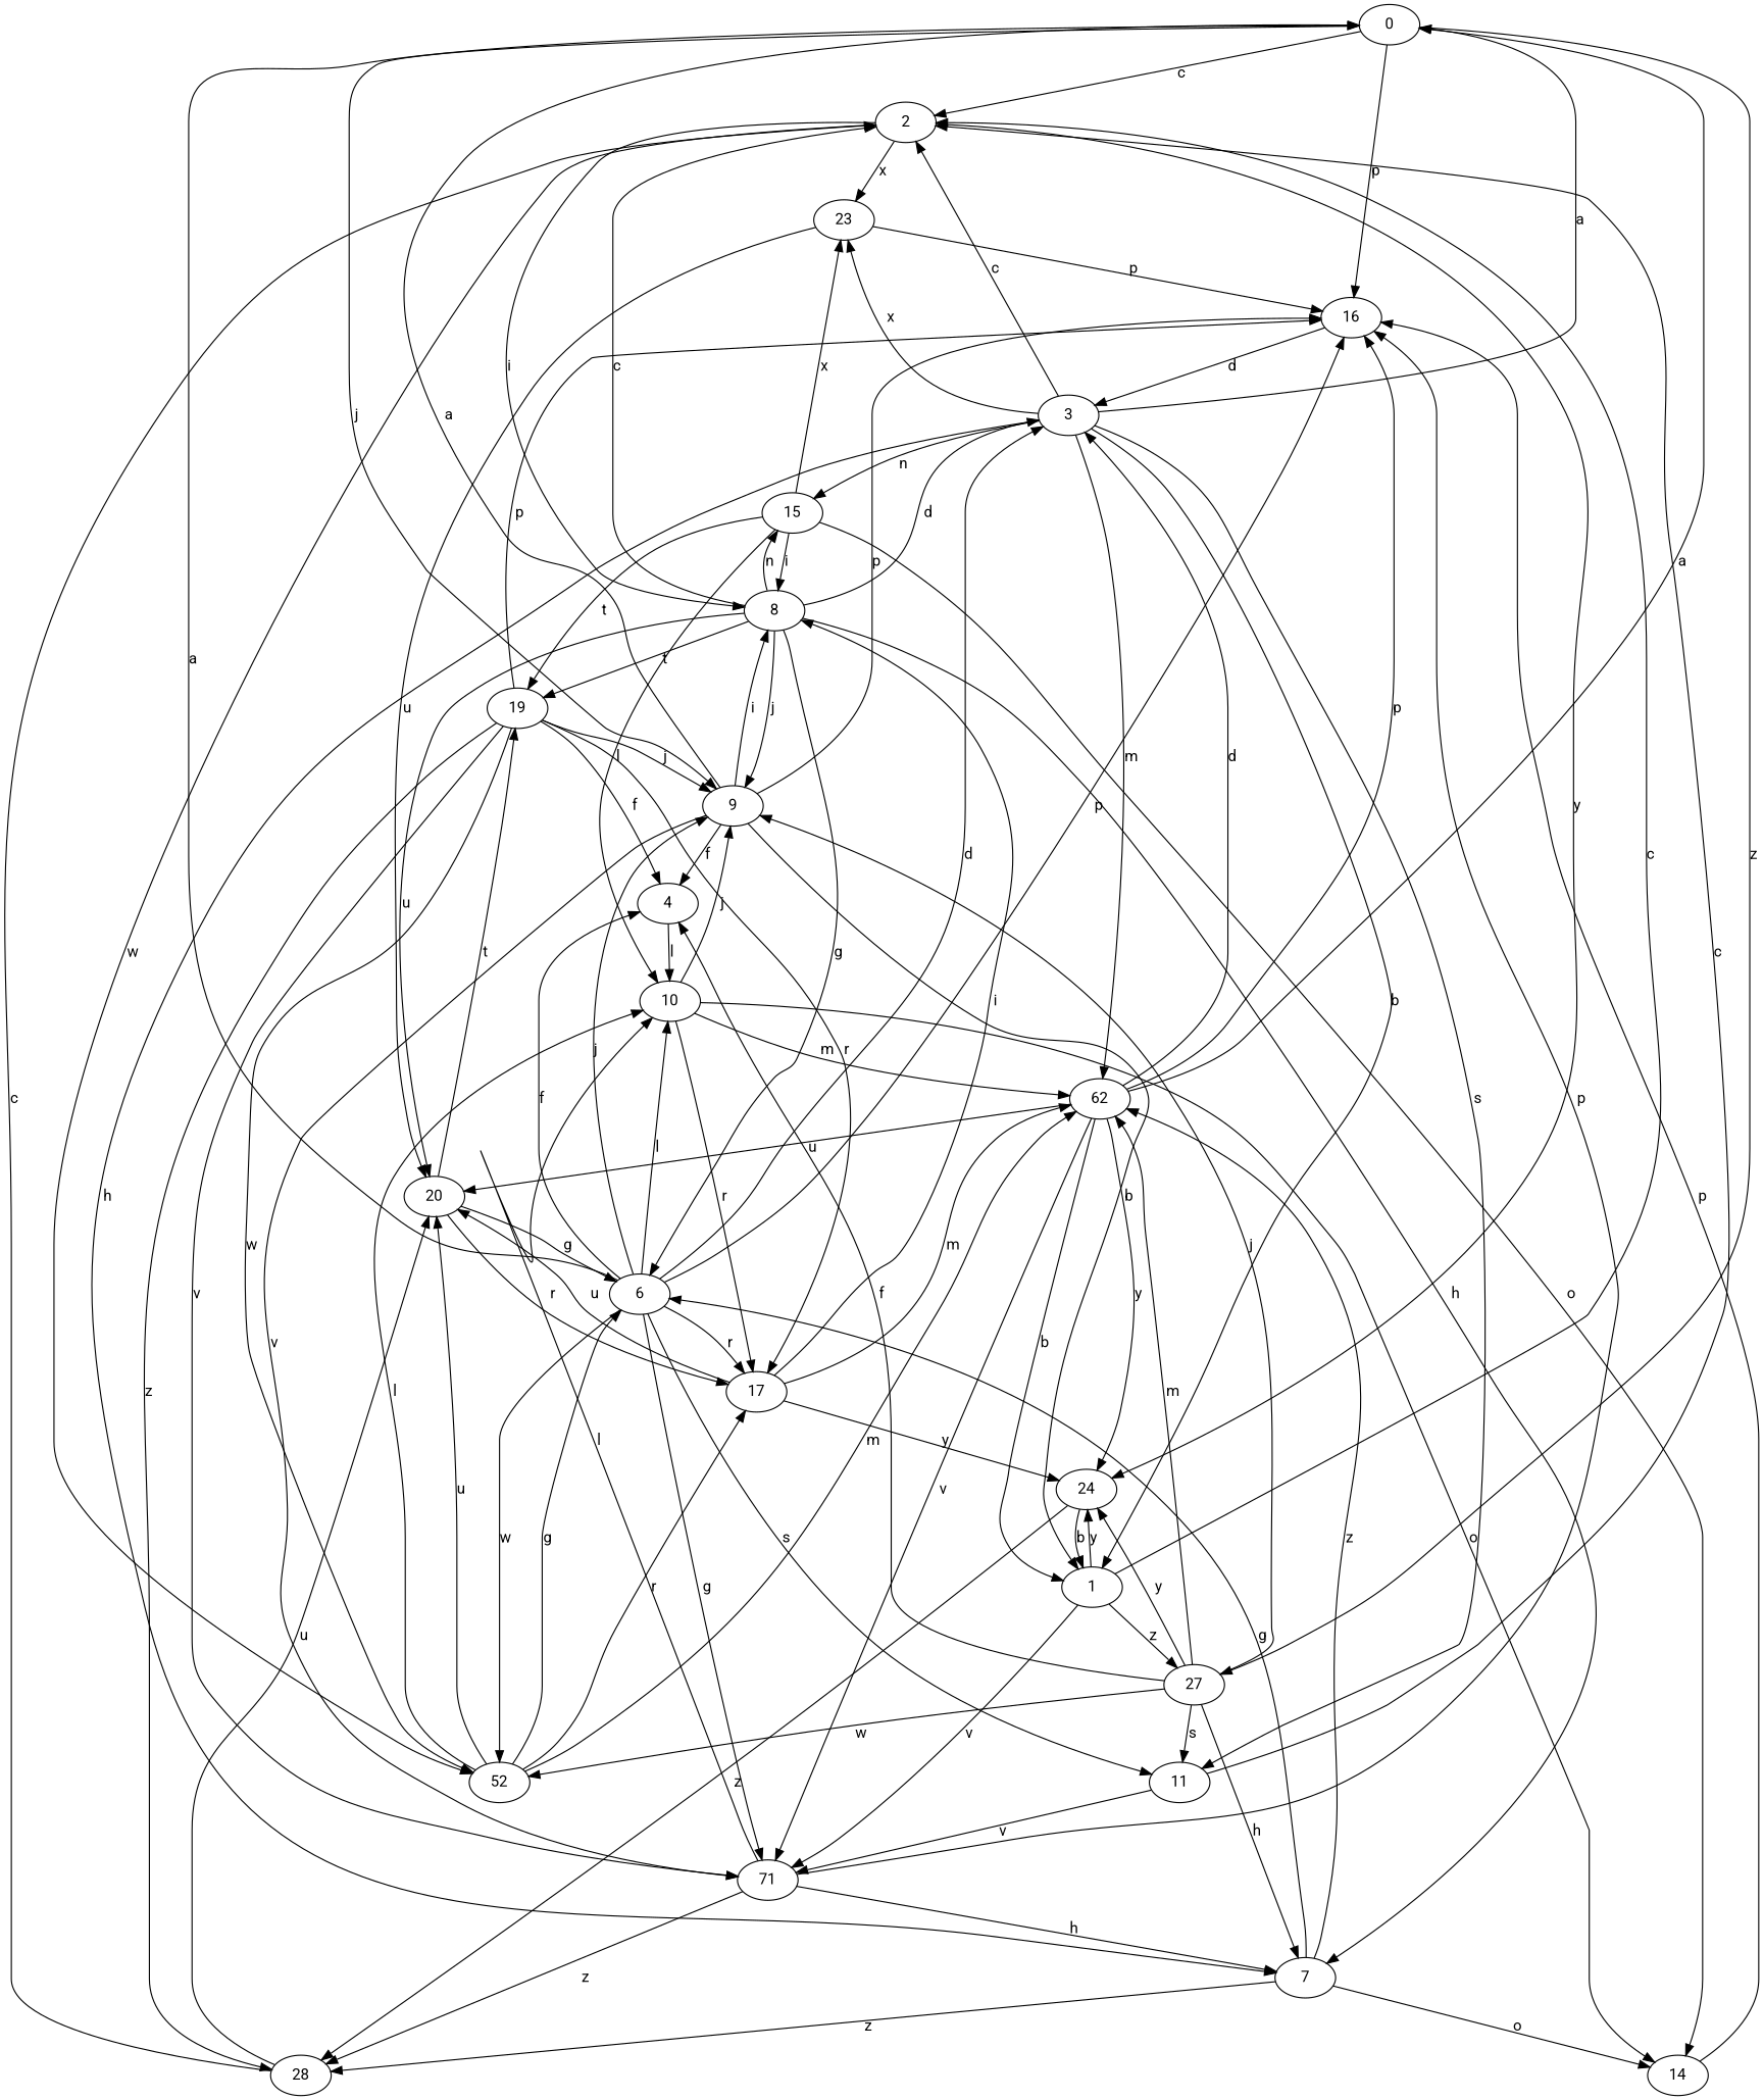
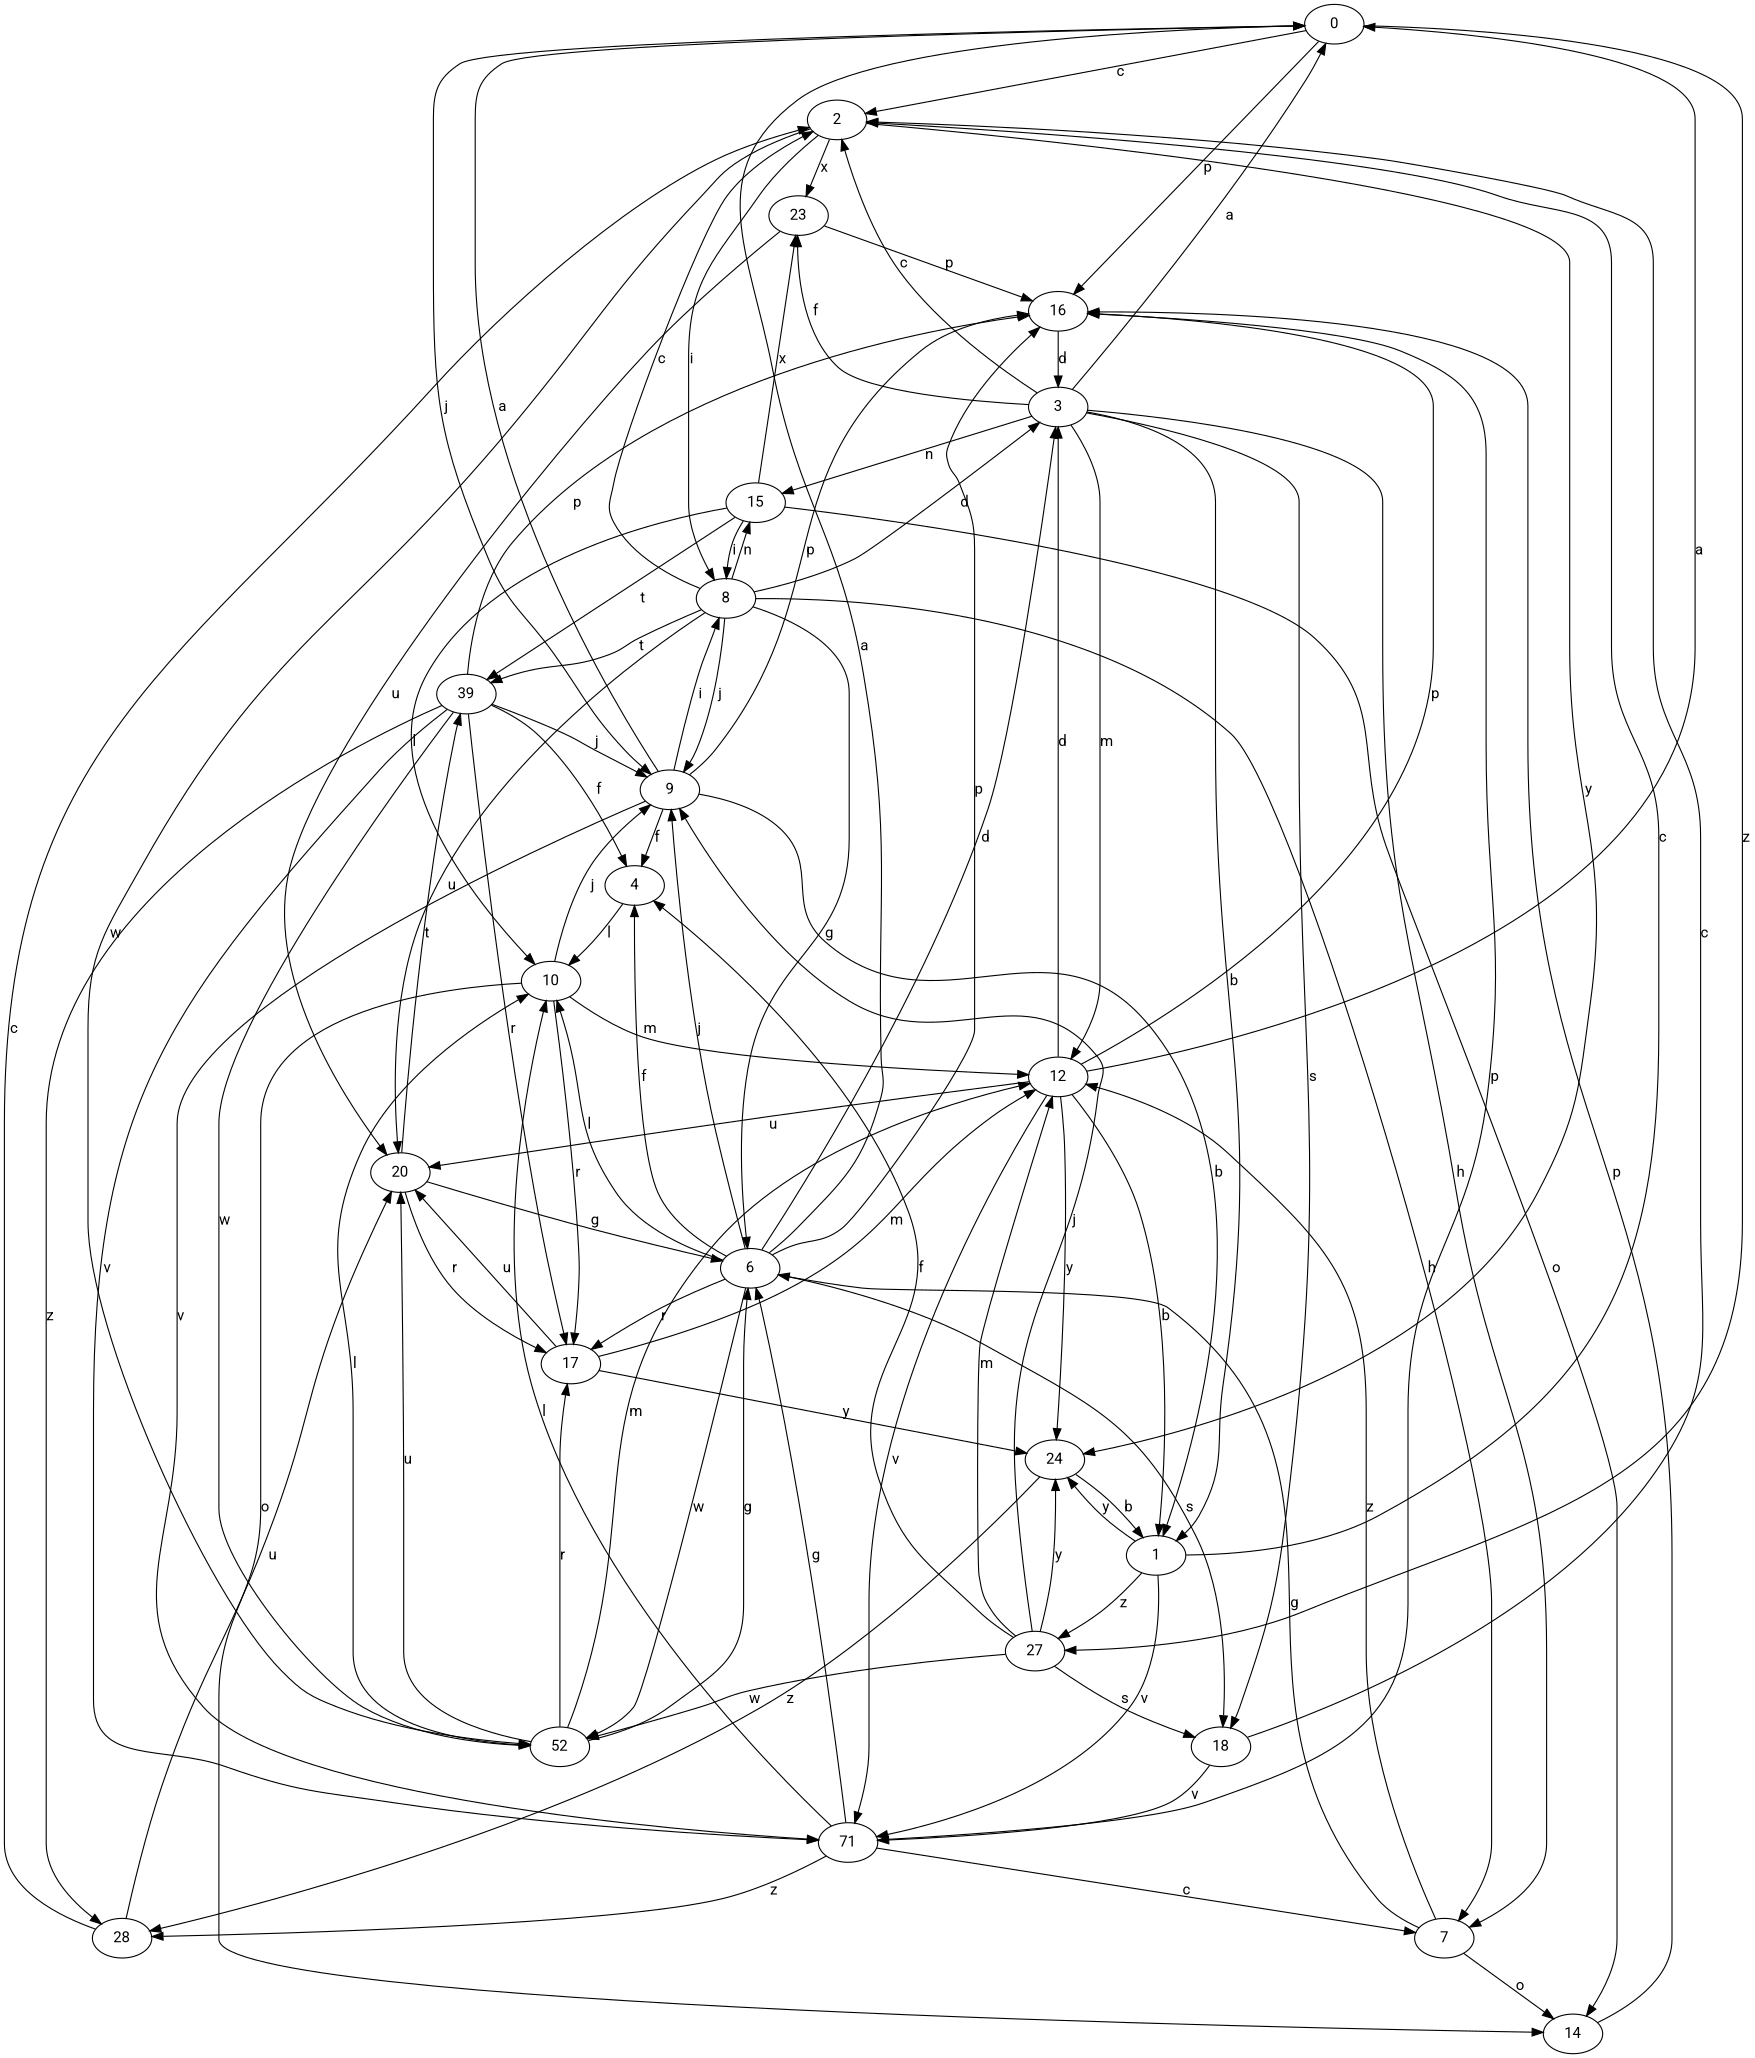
  strict digraph {
    fontname=Roboto
    node [fontname=Roboto]
    edge [fontname=Roboto]
    0
    2
    9
    16
    27
    23
    24
    8
    n9 [label=52]
    1
    n11 [label=71]
    4
    3
    20
    7
-   12 [label=62]
-   18 [label=11]
+   12
+   18
    6
    10
    28
    n21 [label=15]
-   19
+   19 [label=39]
    17
    14
    0 -> 2 [label=c]
    0 -> 9 [label=j]
    0 -> 16 [label=p]
    0 -> 27 [label=z]
    2 -> 23 [label=x]
    2 -> 24 [label=y]
    2 -> 8 [label=i]
    2 -> n9 [label=w]
    9 -> 0 [label=a]
    9 -> 16 [label=p]
    9 -> 8 [label=i]
    9 -> 1 [label=b]
    9 -> n11 [label=v]
    9 -> 4 [label=f]
    16 -> 3 [label=d]
    27 -> 9 [label=j]
    27 -> 24 [label=y]
    27 -> n9 [label=w]
    27 -> 4 [label=f]
-   27 -> 7 [label=h]
    27 -> 12 [label=m]
    27 -> 18 [label=s]
    23 -> 16 [label=p]
    23 -> 20 [label=u]
    24 -> 1 [label=b]
    24 -> 28 [label=z]
    8 -> 2 [label=c]
    8 -> 9 [label=j]
    8 -> 3 [label=d]
    8 -> 20 [label=u]
    8 -> 7 [label=h]
    8 -> 6 [label=g]
    8 -> n21 [label=n]
    8 -> 19 [label=t]
    n9 -> 20 [label=u]
    n9 -> 12 [label=m]
    n9 -> 6 [label=g]
    n9 -> 10 [label=l]
    n9 -> 17 [label=r]
    1 -> 2 [label=c]
    1 -> 27 [label=z]
    1 -> 24 [label=y]
    1 -> n11 [label=v]
    n11 -> 16 [label=p]
-   n11 -> 7 [label=h]
-   6 -> n11 [label=g]
+   n11 -> 7 [label=c]
+   n11 -> 6 [label=g]
    n11 -> 10 [label=l]
    n11 -> 28 [label=z]
    4 -> 10 [label=l]
    3 -> 0 [label=a]
    3 -> 2 [label=c]
-   3 -> 23 [label=x]
+   3 -> 23 [label=f]
    3 -> 1 [label=b]
    3 -> 7 [label=h]
    3 -> 12 [label=m]
    3 -> 18 [label=s]
    3 -> n21 [label=n]
    20 -> 6 [label=g]
    20 -> 19 [label=t]
    20 -> 17 [label=r]
    7 -> 12 [label=z]
    7 -> 6 [label=g]
-   7 -> 28 [label=z]
    7 -> 14 [label=o]
    12 -> 0 [label=a]
    12 -> 16 [label=p]
    12 -> 24 [label=y]
    12 -> 1 [label=b]
    12 -> n11 [label=v]
    12 -> 3 [label=d]
    12 -> 20 [label=u]
    18 -> 2 [label=c]
    18 -> n11 [label=v]
    6 -> 0 [label=a]
    6 -> 9 [label=j]
    6 -> 16 [label=p]
    6 -> n9 [label=w]
    6 -> 4 [label=f]
    6 -> 3 [label=d]
    6 -> 18 [label=s]
    6 -> 10 [label=l]
    6 -> 17 [label=r]
    10 -> 9 [label=j]
    10 -> 12 [label=m]
    10 -> 17 [label=r]
    10 -> 14 [label=o]
    28 -> 2 [label=c]
    28 -> 20 [label=u]
    n21 -> 23 [label=x]
    n21 -> 8 [label=i]
    n21 -> 10 [label=l]
    n21 -> 19 [label=t]
    n21 -> 14 [label=o]
    19 -> 9 [label=j]
    19 -> 16 [label=p]
    19 -> n9 [label=w]
    19 -> n11 [label=v]
    19 -> 4 [label=f]
    19 -> 28 [label=z]
    19 -> 17 [label=r]
    17 -> 24 [label=y]
-   17 -> 8 [label=i]
    17 -> 20 [label=u]
    17 -> 12 [label=m]
    14 -> 16 [label=p]
  }
